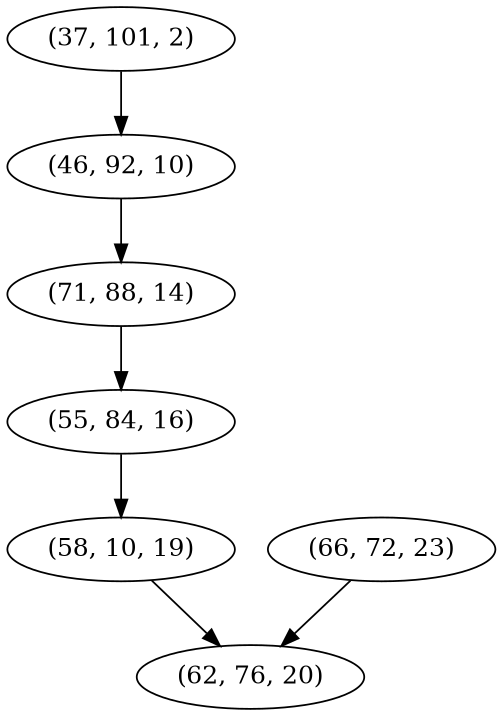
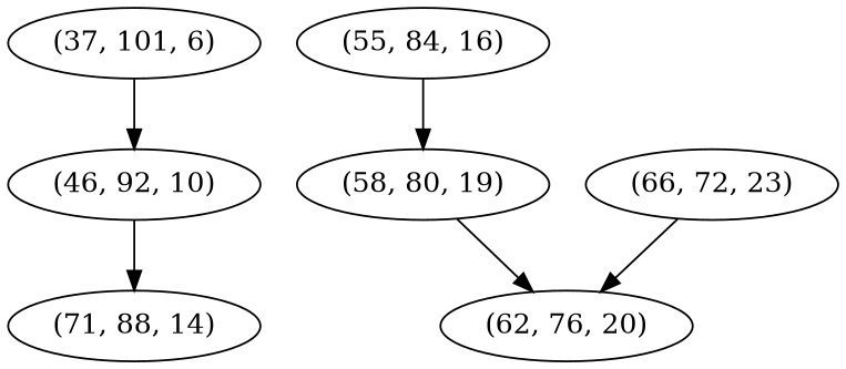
  digraph {
-   "(37, 101, 2)"
+   "(37, 101, 2)" [label="(37, 101, 6)"]
    "(46, 92, 10)"
    n3 [label="(71, 88, 14)"]
    "(55, 84, 16)"
-   "(58, 80, 19)" [label="(58, 10, 19)"]
+   "(58, 80, 19)"
    "(62, 76, 20)"
    "(66, 72, 23)"
    "(37, 101, 2)" -> "(46, 92, 10)"
    "(46, 92, 10)" -> n3
-   n3 -> "(55, 84, 16)"
    "(55, 84, 16)" -> "(58, 80, 19)"
    "(58, 80, 19)" -> "(62, 76, 20)"
    "(66, 72, 23)" -> "(62, 76, 20)"
  }
